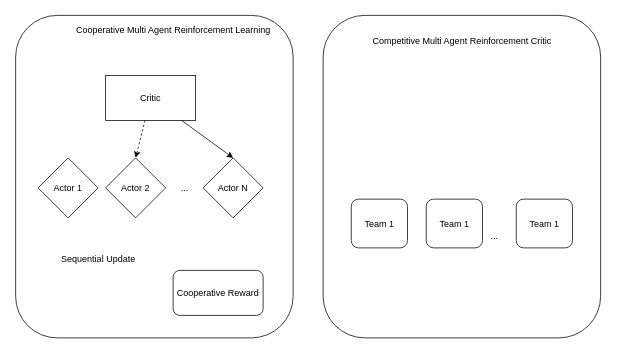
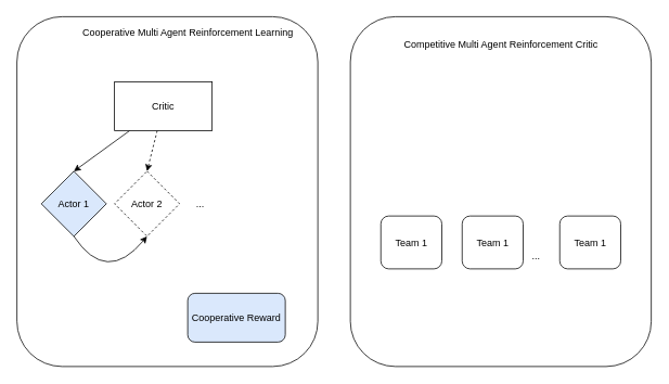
  <mxCell id="0" />
  <mxCell id="1" parent="0" />
  <mxCell id="2" value="" style="rounded=1;whiteSpace=wrap;html=1;" vertex="1" parent="1"><mxGeometry x="20" y="20" width="370" height="430" as="geometry" /></mxCell>
+ <mxCell id="3" style="edgeStyle=none;html=1;entryX=0.5;entryY=0;entryDx=0;entryDy=0;" edge="1" parent="1" source="6" target="7"><mxGeometry relative="1" as="geometry" /></mxCell>
  <mxCell id="4" style="edgeStyle=none;html=1;entryX=0.5;entryY=0;entryDx=0;entryDy=0;dashed=1;" edge="1" parent="1" source="6" target="8"><mxGeometry relative="1" as="geometry" /></mxCell>
- <mxCell id="5" style="edgeStyle=none;html=1;entryX=0.5;entryY=0;entryDx=0;entryDy=0;" edge="1" parent="1" source="6" target="9"><mxGeometry relative="1" as="geometry" /></mxCell>
  <mxCell id="6" value="Critic" style="whiteSpace=wrap;html=1;rounded=0;" vertex="1" parent="1"><mxGeometry x="140" y="100" width="120" height="60" as="geometry" /></mxCell>
- <mxCell id="7" value="Actor 1" style="rhombus;whiteSpace=wrap;html=1;" vertex="1" parent="1"><mxGeometry x="50" y="210" width="80" height="80" as="geometry" /></mxCell>
- <mxCell id="8" value="Actor 2" style="rhombus;whiteSpace=wrap;html=1;" vertex="1" parent="1"><mxGeometry x="140" y="210" width="80" height="80" as="geometry" /></mxCell>
- <mxCell id="9" value="Actor N" style="rhombus;whiteSpace=wrap;html=1;" vertex="1" parent="1"><mxGeometry x="270" y="210" width="80" height="80" as="geometry" /></mxCell>
+ <mxCell id="7" value="Actor 1" style="rhombus;whiteSpace=wrap;html=1;fillColor=#dae8fc;" vertex="1" parent="1"><mxGeometry x="50" y="210" width="80" height="80" as="geometry" /></mxCell>
+ <mxCell id="8" value="Actor 2" style="rhombus;whiteSpace=wrap;html=1;dashed=1;" vertex="1" parent="1"><mxGeometry x="140" y="210" width="80" height="80" as="geometry" /></mxCell>
  <mxCell id="10" value="..." style="text;html=1;align=center;verticalAlign=middle;resizable=0;points=[];autosize=1;strokeColor=none;fillColor=none;" vertex="1" parent="1"><mxGeometry x="230" y="235" width="30" height="30" as="geometry" /></mxCell>
- <mxCell id="12" value="Sequential Update" style="text;html=1;align=center;verticalAlign=middle;resizable=0;points=[];autosize=1;strokeColor=none;fillColor=none;" vertex="1" parent="1"><mxGeometry x="70" y="330" width="120" height="30" as="geometry" /></mxCell>
+ <mxCell id="11" value="" style="endArrow=classic;html=1;rounded=0;curved=1;exitX=0.5;exitY=1;exitDx=0;exitDy=0;entryX=0.5;entryY=1;entryDx=0;entryDy=0;" edge="1" parent="1" source="7" target="8"><mxGeometry width="50" height="50" relative="1" as="geometry"><mxPoint x="80" y="350" as="sourcePoint" /><mxPoint x="130" y="300" as="targetPoint" /><Array as="points"><mxPoint x="130" y="350" /></Array></mxGeometry></mxCell>
  <mxCell id="13" value="" style="rounded=1;whiteSpace=wrap;html=1;" vertex="1" parent="1"><mxGeometry x="430" y="20" width="370" height="430" as="geometry" /></mxCell>
  <mxCell id="14" value="Cooperative Multi Agent Reinforcement Learning" style="text;html=1;align=center;verticalAlign=middle;resizable=0;points=[];autosize=1;strokeColor=none;fillColor=none;" vertex="1" parent="1"><mxGeometry x="90" y="25" width="280" height="30" as="geometry" /></mxCell>
  <mxCell id="15" value="Competitive Multi Agent Reinforcement Critic" style="text;html=1;align=center;verticalAlign=middle;resizable=0;points=[];autosize=1;strokeColor=none;fillColor=none;" vertex="1" parent="1"><mxGeometry x="475" y="40" width="280" height="30" as="geometry" /></mxCell>
- <mxCell id="16" value="Cooperative Reward" style="rounded=1;whiteSpace=wrap;html=1;" vertex="1" parent="1"><mxGeometry x="230" y="360" width="120" height="60" as="geometry" /></mxCell>
+ <mxCell id="16" value="Cooperative Reward" style="rounded=1;whiteSpace=wrap;html=1;fillColor=#dae8fc;" vertex="1" parent="1"><mxGeometry x="230" y="360" width="120" height="60" as="geometry" /></mxCell>
  <mxCell id="17" value="Team 1" style="rounded=1;whiteSpace=wrap;html=1;" vertex="1" parent="1"><mxGeometry x="467.5" y="265" width="75" height="65" as="geometry" /></mxCell>
  <mxCell id="18" value="Team 1" style="rounded=1;whiteSpace=wrap;html=1;" vertex="1" parent="1"><mxGeometry x="567.5" y="265" width="75" height="65" as="geometry" /></mxCell>
  <mxCell id="19" value="Team 1" style="rounded=1;whiteSpace=wrap;html=1;" vertex="1" parent="1"><mxGeometry x="687.5" y="265" width="75" height="65" as="geometry" /></mxCell>
  <mxCell id="20" value="..." style="text;html=1;align=center;verticalAlign=middle;resizable=0;points=[];autosize=1;strokeColor=none;fillColor=none;" vertex="1" parent="1"><mxGeometry x="642.5" y="300" width="30" height="30" as="geometry" /></mxCell>
